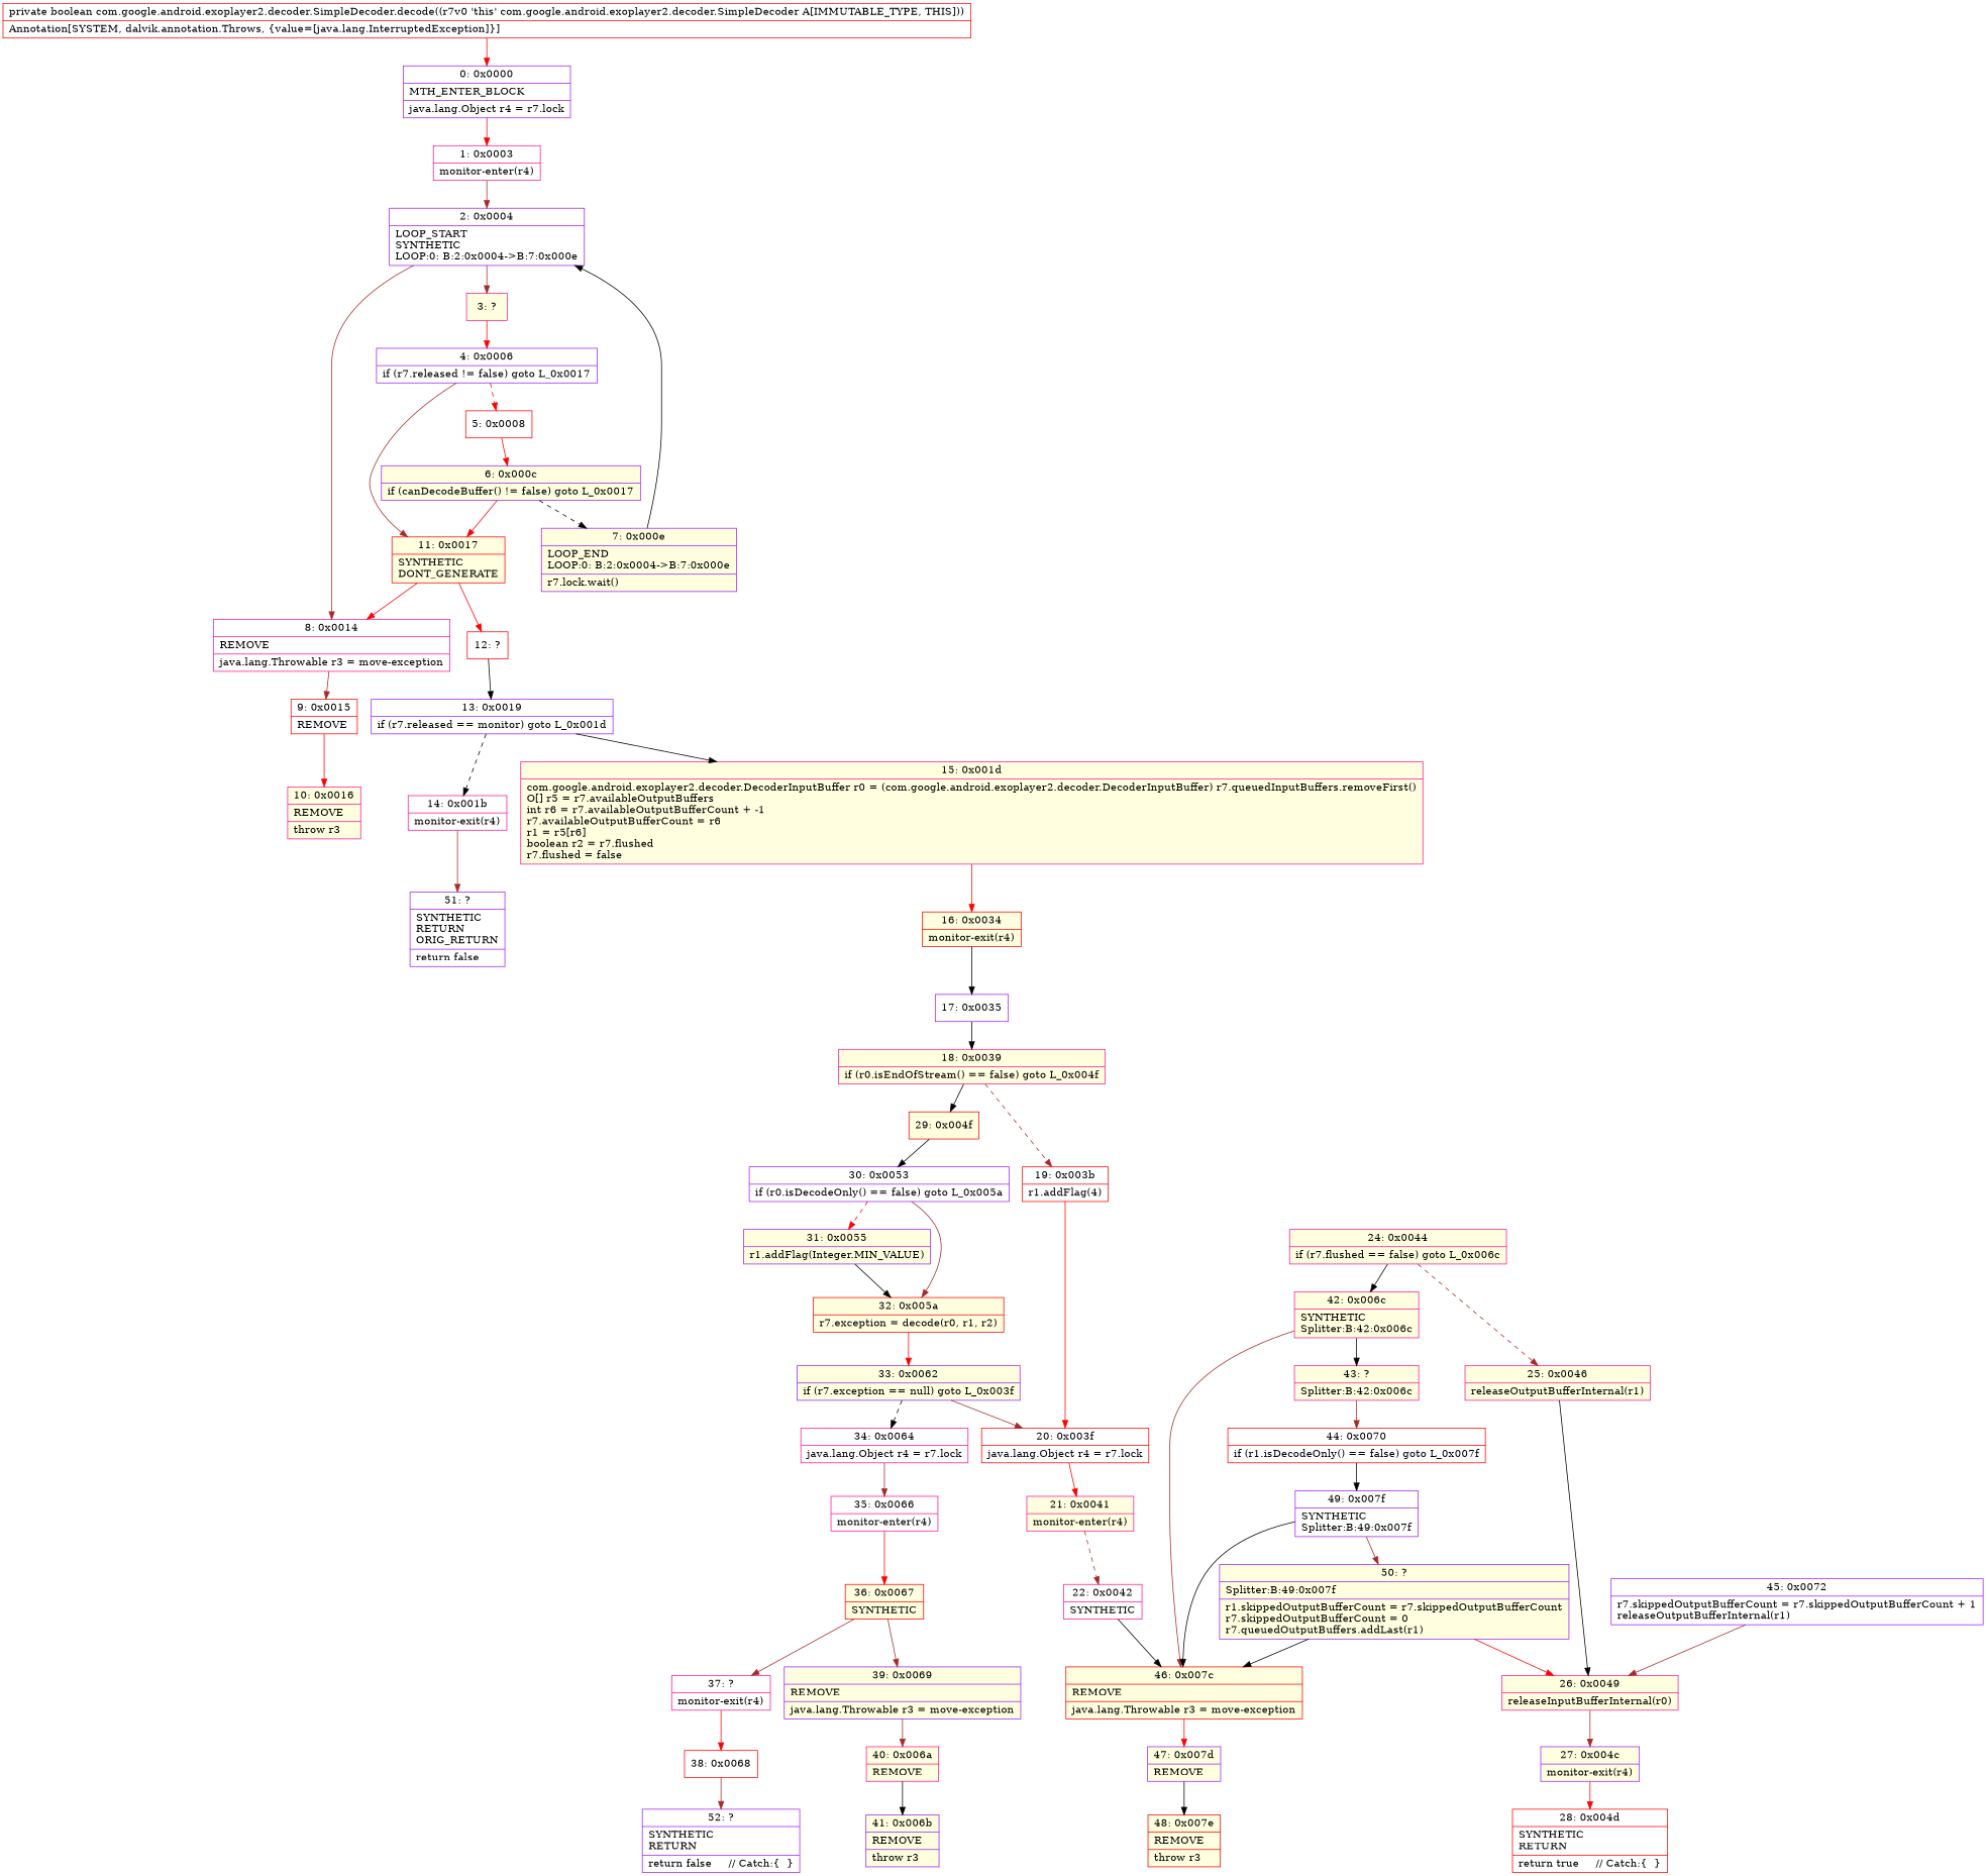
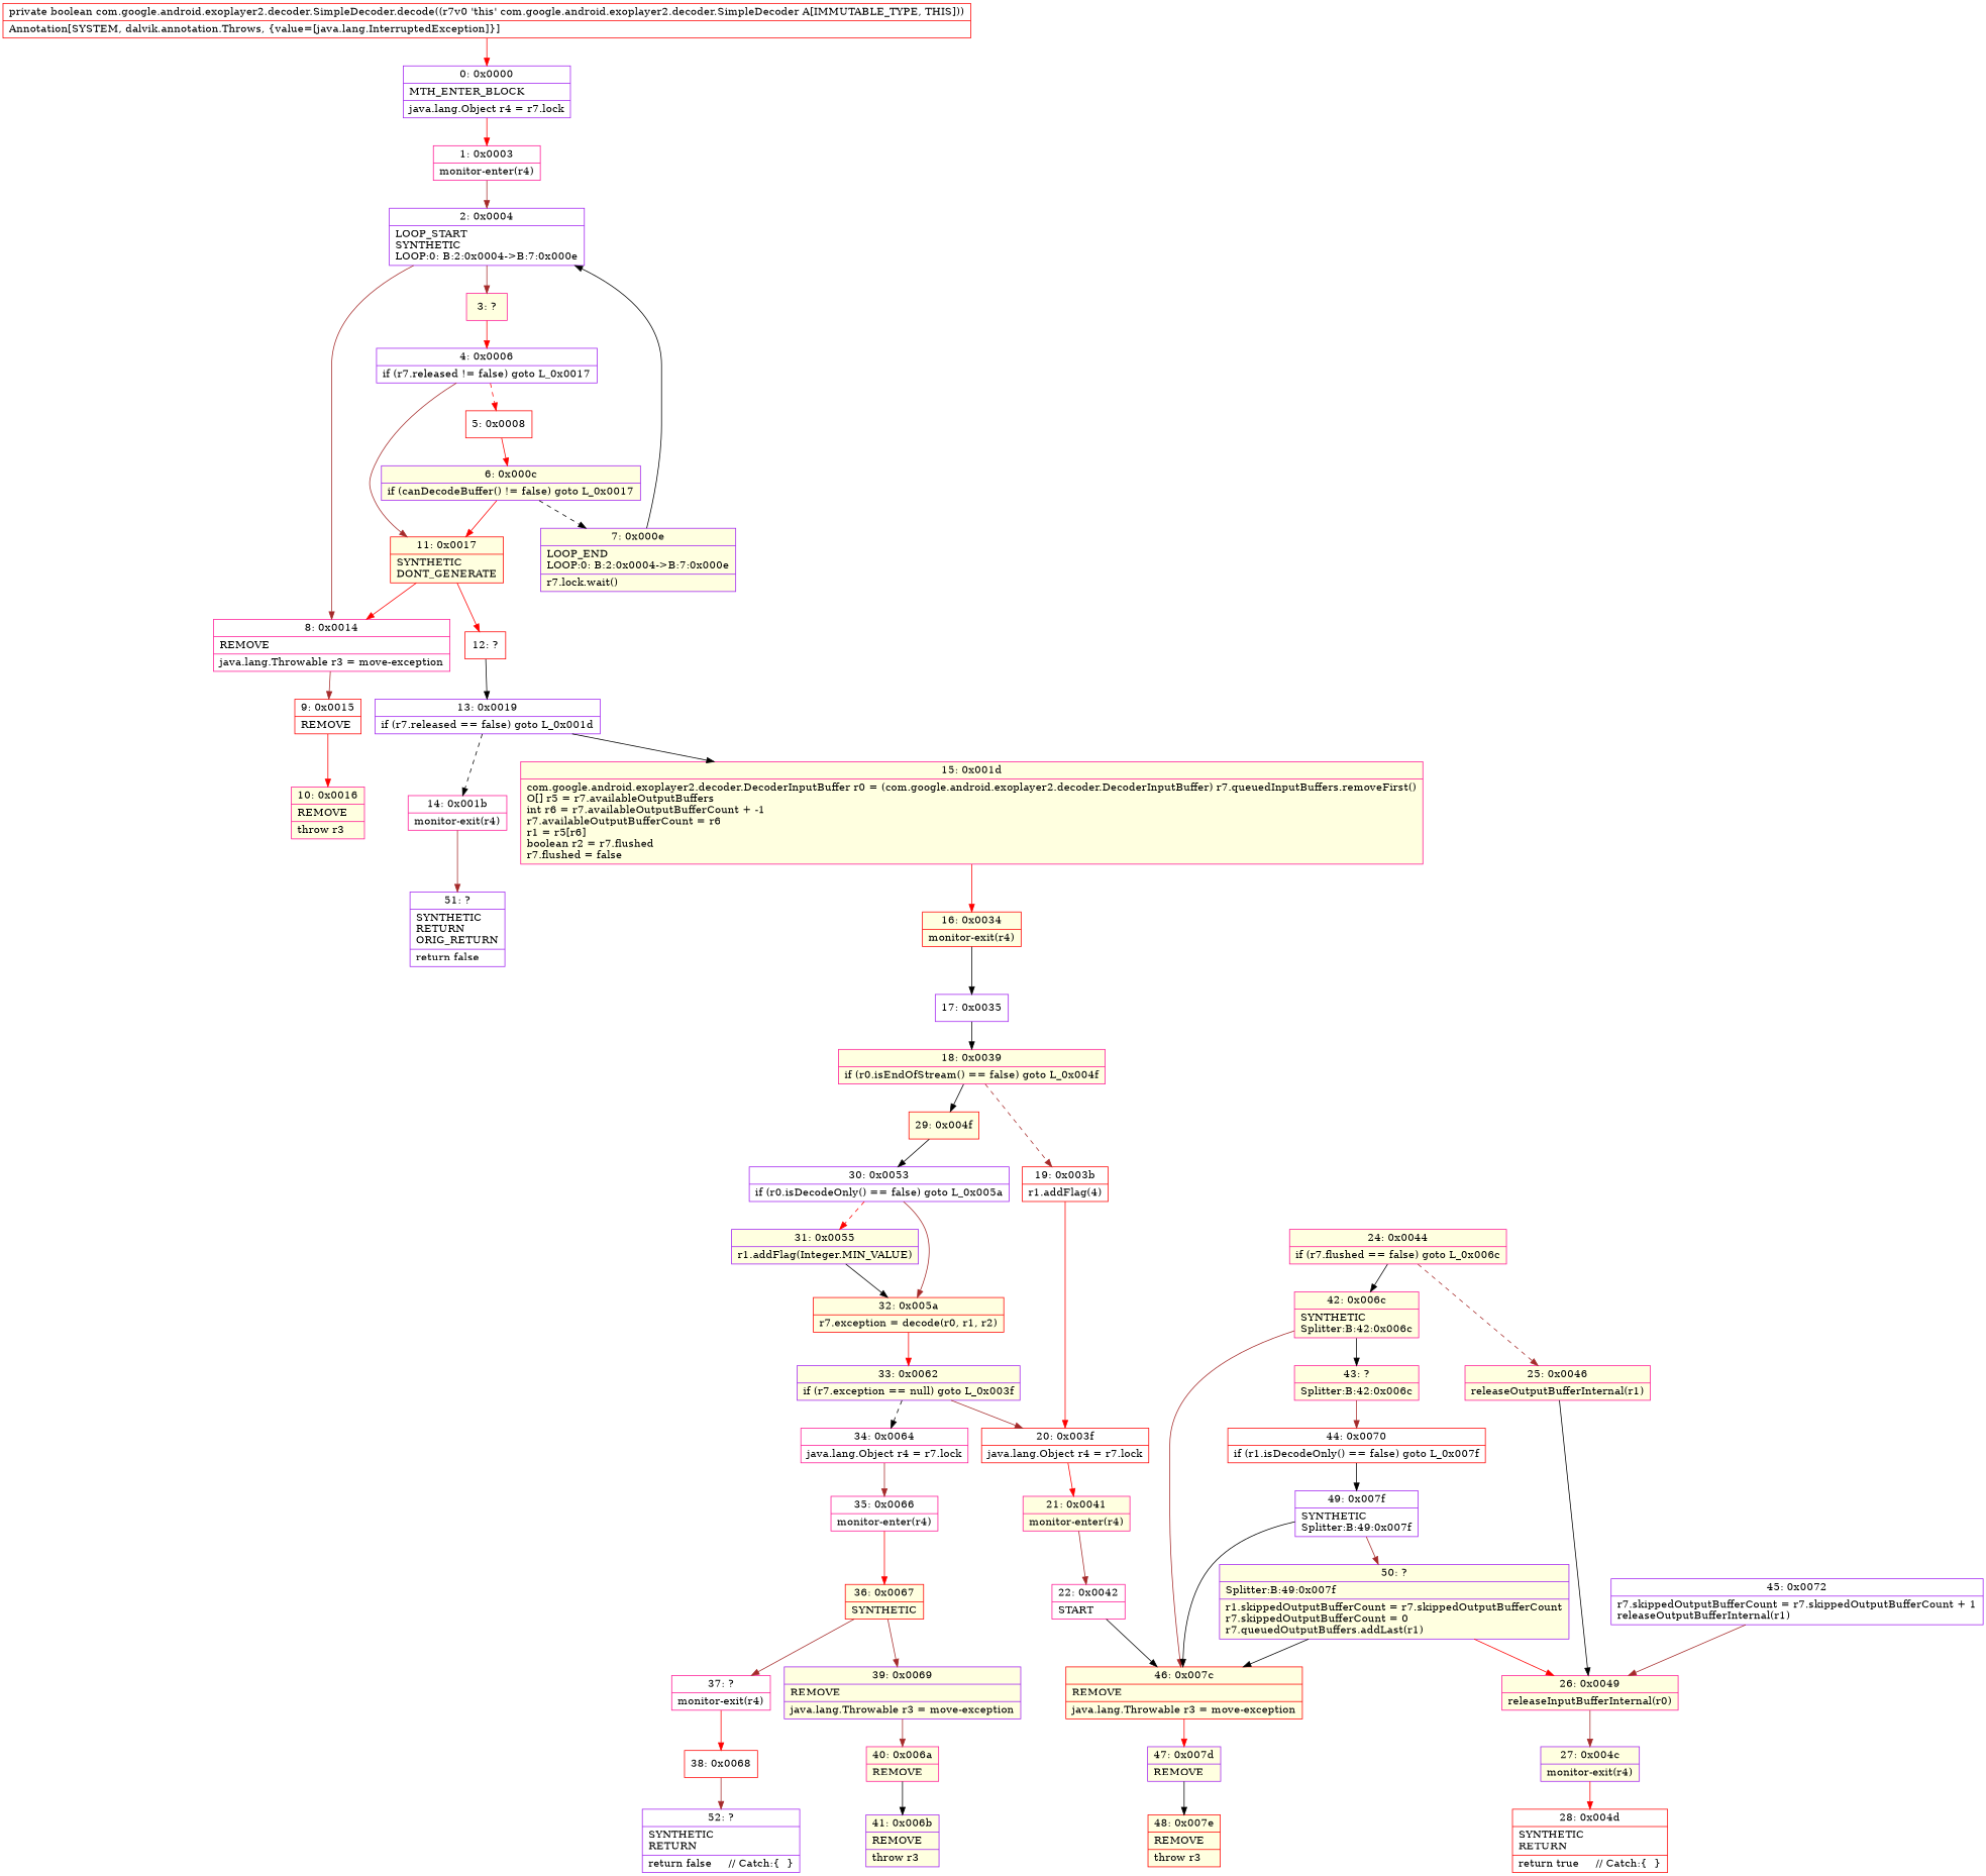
  digraph {
    node [color=purple fillcolor=lightyellow shape=record style=filled]
    edge [color=brown]
    n1 [fillcolor=white label="{0\:\ 0x0000|MTH_ENTER_BLOCK\l|java.lang.Object r4 = r7.lock\l}"]
    n2 [color=deeppink fillcolor=white label="{1\:\ 0x0003|monitor\-enter(r4)\l}"]
    n3 [fillcolor=white label="{2\:\ 0x0004|LOOP_START\lSYNTHETIC\lLOOP:0: B:2:0x0004\-\>B:7:0x000e\l}"]
    n4 [color=deeppink label="{3\:\ ?}"]
    n5 [color=deeppink fillcolor=white label="{8\:\ 0x0014|REMOVE\l|java.lang.Throwable r3 = move\-exception\l}"]
    n6 [fillcolor=white label="{4\:\ 0x0006|if (r7.released != false) goto L_0x0017\l}"]
    n7 [color=red fillcolor=white label="{9\:\ 0x0015|REMOVE\l}"]
    n8 [color=red fillcolor=white label="{5\:\ 0x0008}"]
    n9 [color=red label="{11\:\ 0x0017|SYNTHETIC\lDONT_GENERATE\l}"]
    n10 [label="{6\:\ 0x000c|if (canDecodeBuffer() != false) goto L_0x0017\l}"]
    n11 [color=red fillcolor=white label="{12\:\ ?}"]
    n12 [label="{7\:\ 0x000e|LOOP_END\lLOOP:0: B:2:0x0004\-\>B:7:0x000e\l|r7.lock.wait()\l}"]
    n13 [color=deeppink label="{10\:\ 0x0016|REMOVE\l|throw r3\l}"]
-   n14 [fillcolor=white label="{13\:\ 0x0019|if (r7.released == monitor) goto L_0x001d\l}"]
+   n14 [fillcolor=white label="{13\:\ 0x0019|if (r7.released == false) goto L_0x001d\l}"]
    n15 [color=deeppink fillcolor=white label="{14\:\ 0x001b|monitor\-exit(r4)\l}"]
    n16 [color=deeppink label="{15\:\ 0x001d|com.google.android.exoplayer2.decoder.DecoderInputBuffer r0 = (com.google.android.exoplayer2.decoder.DecoderInputBuffer) r7.queuedInputBuffers.removeFirst()\lO[] r5 = r7.availableOutputBuffers\lint r6 = r7.availableOutputBufferCount + \-1\lr7.availableOutputBufferCount = r6\lr1 = r5[r6]\lboolean r2 = r7.flushed\lr7.flushed = false\l}"]
    n17 [fillcolor=white label="{51\:\ ?|SYNTHETIC\lRETURN\lORIG_RETURN\l|return false\l}"]
    n18 [color=red label="{16\:\ 0x0034|monitor\-exit(r4)\l}"]
    n19 [fillcolor=white label="{17\:\ 0x0035}"]
    n20 [color=deeppink label="{18\:\ 0x0039|if (r0.isEndOfStream() == false) goto L_0x004f\l}"]
    n21 [color=red fillcolor=white label="{19\:\ 0x003b|r1.addFlag(4)\l}"]
    n22 [color=red label="{29\:\ 0x004f}"]
    n23 [color=red fillcolor=white label="{20\:\ 0x003f|java.lang.Object r4 = r7.lock\l}"]
    n24 [fillcolor=white label="{30\:\ 0x0053|if (r0.isDecodeOnly() == false) goto L_0x005a\l}"]
    n25 [color=deeppink label="{21\:\ 0x0041|monitor\-enter(r4)\l}"]
-   n26 [color=deeppink fillcolor=white label="{22\:\ 0x0042|SYNTHETIC\l}"]
+   n26 [color=deeppink fillcolor=white label="{22\:\ 0x0042|START\l}"]
    n27 [color=red label="{46\:\ 0x007c|REMOVE\l|java.lang.Throwable r3 = move\-exception\l}"]
    n28 [label="{47\:\ 0x007d|REMOVE\l}"]
    n29 [color=deeppink label="{24\:\ 0x0044|if (r7.flushed == false) goto L_0x006c\l}"]
    n30 [color=deeppink label="{25\:\ 0x0046|releaseOutputBufferInternal(r1)\l}"]
    n31 [color=deeppink label="{42\:\ 0x006c|SYNTHETIC\lSplitter:B:42:0x006c\l}"]
    n32 [color=deeppink label="{26\:\ 0x0049|releaseInputBufferInternal(r0)\l}"]
    n33 [color=deeppink label="{43\:\ ?|Splitter:B:42:0x006c\l}"]
    n34 [label="{27\:\ 0x004c|monitor\-exit(r4)\l}"]
    n35 [color=red fillcolor=white label="{28\:\ 0x004d|SYNTHETIC\lRETURN\l|return true     \/\/ Catch:\{  \}\l}"]
    n36 [label="{31\:\ 0x0055|r1.addFlag(Integer.MIN_VALUE)\l}"]
    n37 [color=red label="{32\:\ 0x005a|r7.exception = decode(r0, r1, r2)\l}"]
    n38 [label="{33\:\ 0x0062|if (r7.exception == null) goto L_0x003f\l}"]
    n39 [color=deeppink fillcolor=white label="{34\:\ 0x0064|java.lang.Object r4 = r7.lock\l}"]
    n40 [color=deeppink fillcolor=white label="{35\:\ 0x0066|monitor\-enter(r4)\l}"]
    n41 [color=red label="{36\:\ 0x0067|SYNTHETIC\l}"]
    n42 [color=deeppink fillcolor=white label="{37\:\ ?|monitor\-exit(r4)\l}"]
    n43 [label="{39\:\ 0x0069|REMOVE\l|java.lang.Throwable r3 = move\-exception\l}"]
    n44 [color=red fillcolor=white label="{38\:\ 0x0068}"]
    n45 [color=deeppink label="{40\:\ 0x006a|REMOVE\l}"]
    n46 [fillcolor=white label="{52\:\ ?|SYNTHETIC\lRETURN\l|return false     \/\/ Catch:\{  \}\l}"]
    n47 [label="{41\:\ 0x006b|REMOVE\l|throw r3\l}"]
    n48 [color=red fillcolor=white label="{44\:\ 0x0070|if (r1.isDecodeOnly() == false) goto L_0x007f\l}"]
    n49 [fillcolor=white label="{49\:\ 0x007f|SYNTHETIC\lSplitter:B:49:0x007f\l}"]
    n50 [fillcolor=white label="{45\:\ 0x0072|r7.skippedOutputBufferCount = r7.skippedOutputBufferCount + 1\lreleaseOutputBufferInternal(r1)\l}"]
    n51 [label="{50\:\ ?|Splitter:B:49:0x007f\l|r1.skippedOutputBufferCount = r7.skippedOutputBufferCount\lr7.skippedOutputBufferCount = 0\lr7.queuedOutputBuffers.addLast(r1)\l}"]
    n52 [color=red label="{48\:\ 0x007e|REMOVE\l|throw r3\l}"]
    n53 [color=red fillcolor=white label="{private boolean com.google.android.exoplayer2.decoder.SimpleDecoder.decode((r7v0 'this' com.google.android.exoplayer2.decoder.SimpleDecoder A[IMMUTABLE_TYPE, THIS]))  | Annotation[SYSTEM, dalvik.annotation.Throws, \{value=[java.lang.InterruptedException]\}]\l}"]
    n1 -> n2 [color=red]
    n2 -> n3
    n3 -> n4
    n3 -> n5
    n4 -> n6 [color=red]
    n5 -> n7
    n6 -> n8 [color=red style=dashed]
    n6 -> n9
    n7 -> n13 [color=red]
    n8 -> n10 [color=red]
    n9 -> n5 [color=red]
    n9 -> n11 [color=red]
    n10 -> n9 [color=red]
    n10 -> n12 [color=black style=dashed]
    n11 -> n14 [color=black]
    n12 -> n3 [color=black]
    n14 -> n15 [color=black style=dashed]
    n14 -> n16 [color=black]
    n15 -> n17
    n16 -> n18 [color=red]
    n18 -> n19 [color=black]
    n19 -> n20 [color=black]
    n20 -> n21 [style=dashed]
    n20 -> n22 [color=black]
    n21 -> n23 [color=red]
    n22 -> n24 [color=black]
    n23 -> n25 [color=red]
    n24 -> n36 [color=red style=dashed]
    n24 -> n37
-   n25 -> n26 [style=dashed]
+   n25 -> n26
    n26 -> n27 [color=black]
    n27 -> n28 [color=red]
    n28 -> n52 [color=black]
    n29 -> n30 [style=dashed]
    n29 -> n31 [color=black]
    n30 -> n32 [color=black]
    n31 -> n27
    n31 -> n33 [color=black]
    n32 -> n34
    n33 -> n48
    n34 -> n35 [color=red]
    n36 -> n37 [color=black]
    n37 -> n38 [color=red]
    n38 -> n23
    n38 -> n39 [color=black style=dashed]
    n39 -> n40
    n40 -> n41 [color=red]
    n41 -> n42
    n41 -> n43
    n42 -> n44 [color=red]
    n43 -> n45
    n44 -> n46
    n45 -> n47 [color=black]
    n48 -> n49 [color=black]
    n49 -> n27 [color=black]
    n49 -> n51
    n50 -> n32
    n51 -> n27 [color=black]
    n51 -> n32 [color=red]
    n53 -> n1 [color=red]
  }
